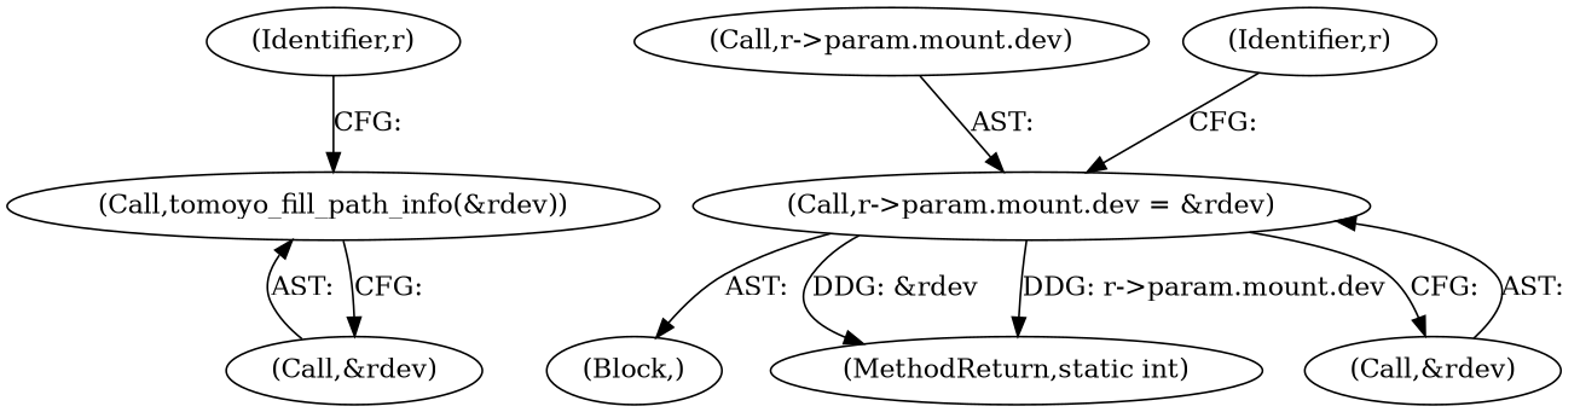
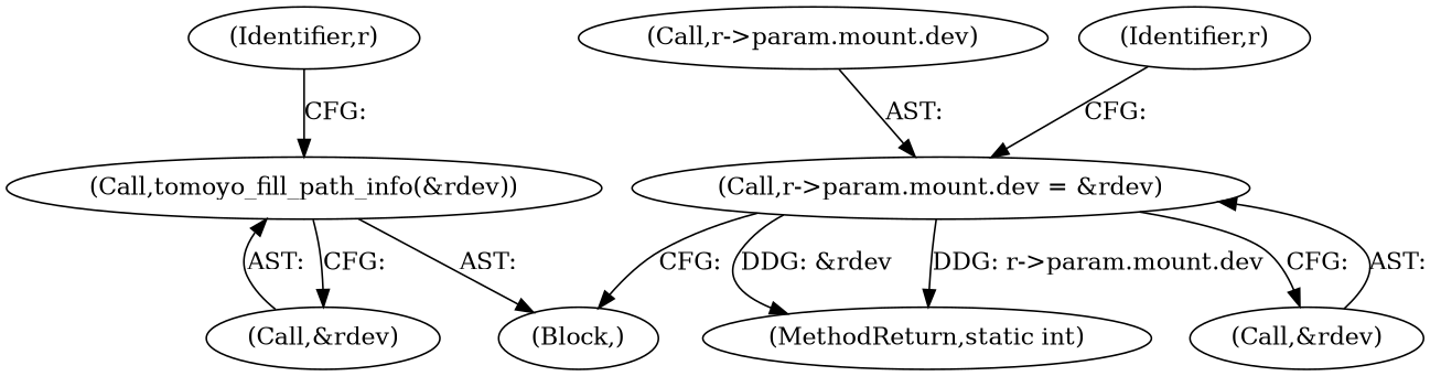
  digraph {
    n1 [label="(Call,r->param.mount.dev = &rdev)"]
    n2 [label="(Call,&rdev)"]
    n3 [label="(MethodReturn,static int)"]
    n4 [label="(Block,)"]
    n5 [label="(Call,tomoyo_fill_path_info(&rdev))"]
    n6 [label="(Call,&rdev)"]
    n7 [label="(Call,r->param.mount.dev)"]
    n8 [label="(Identifier,r)"]
    n9 [label="(Identifier,r)"]
    n1 -> n2 [label="CFG: "]
    n1 -> n3 [label="DDG: &rdev"]
    n1 -> n3 [label="DDG: r->param.mount.dev"]
-   n1 -> n4 [label="AST: "]
+   n1 -> n4 [label="CFG: "]
    n2 -> n1 [label="AST: "]
+   n5 -> n4 [label="AST: "]
    n5 -> n6 [label="CFG: "]
    n6 -> n5 [label="AST: "]
    n7 -> n1 [label="AST: "]
    n8 -> n5 [label="CFG: "]
    n9 -> n1 [label="CFG: "]
  }
